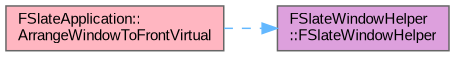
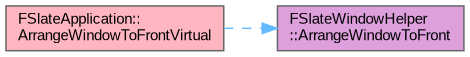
  digraph {
    rankdir=LR
    fontname="Liberation Sans"
    node [fontname="Liberation Sans" fontsize=10 shape=box style=filled]
    n1 [color=gray40 fillcolor=lightpink fontcolor=black height=0.2 label="FSlateApplication::\lArrangeWindowToFrontVirtual" width=0.4]
-   n2 [color=grey40 fillcolor=plum height=0.2 label="FSlateWindowHelper\l::FSlateWindowHelper" width=0.4]
+   n2 [color=grey40 fillcolor=plum height=0.2 label="FSlateWindowHelper\l::ArrangeWindowToFront" width=0.4]
    n1 -> n2 [color=steelblue1 fontname="Liberation Sans" fontsize=10 labelfontname=Helvetica labelfontsize=10 style=dashed]
  }
